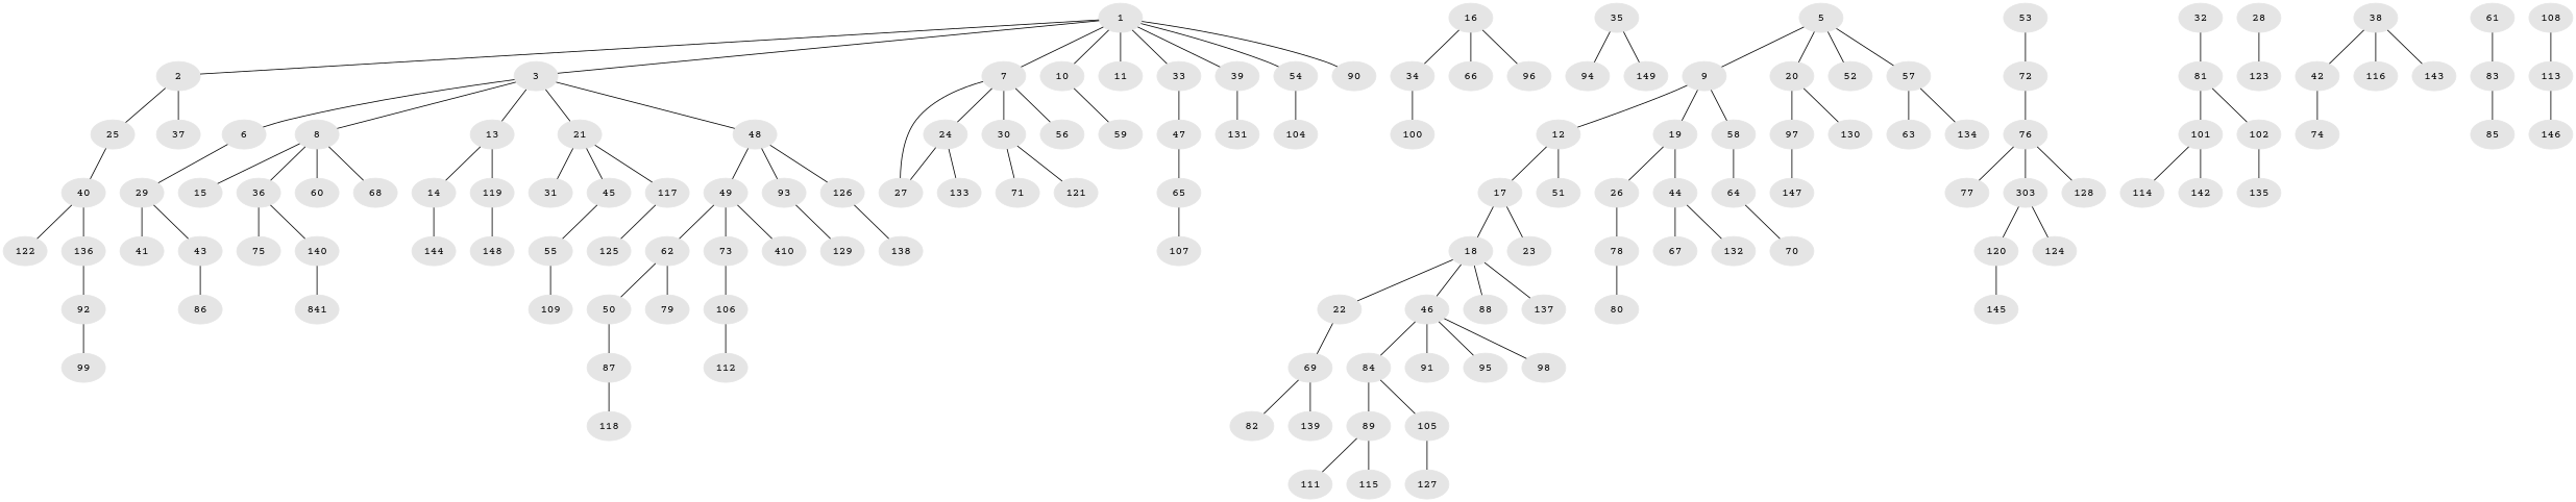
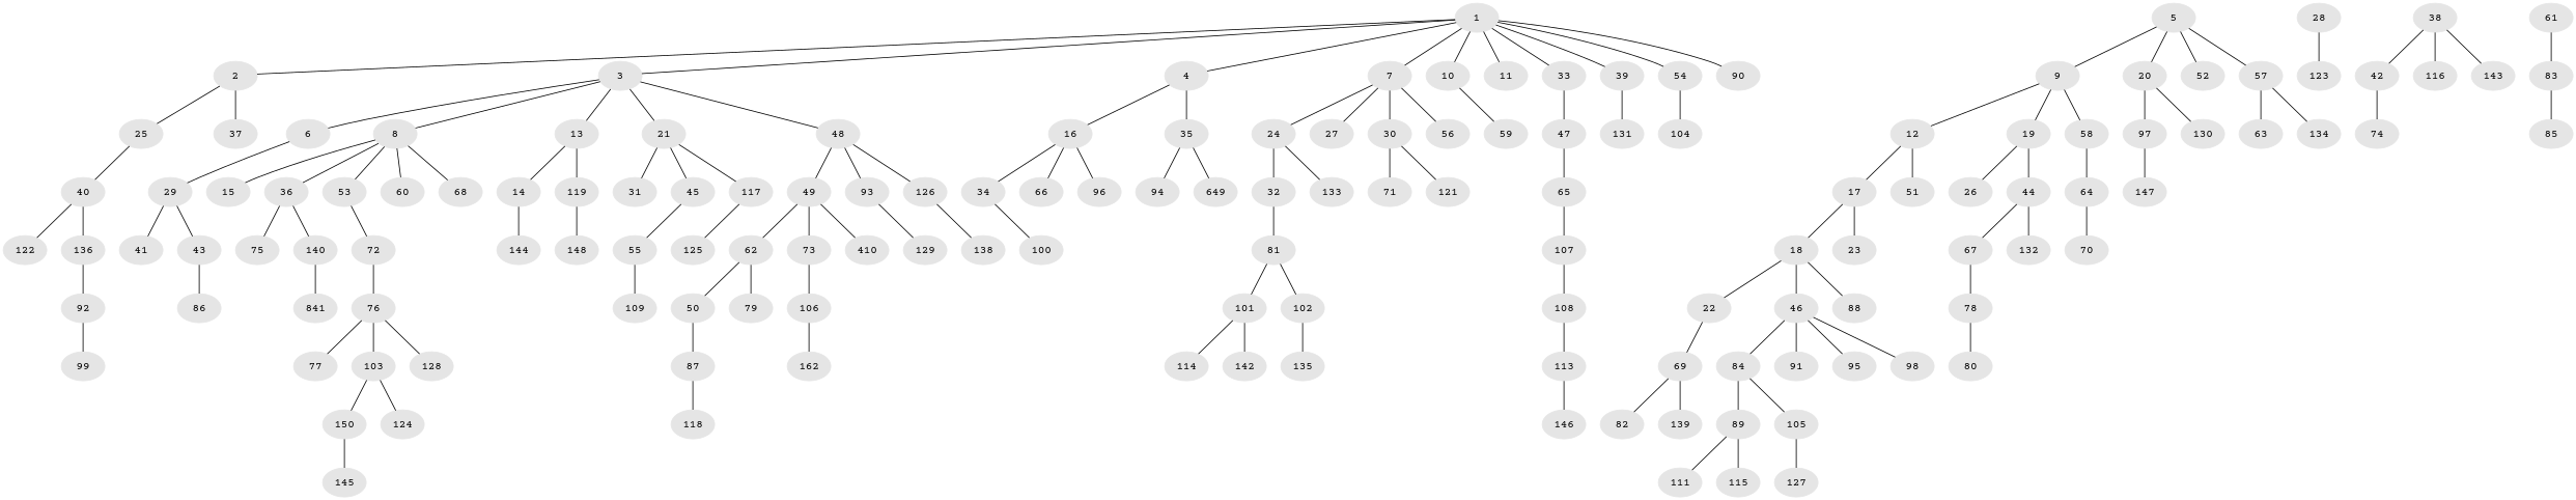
  graph {
    fontname="Courier Prime"
    node [color=gray90 fontname="Courier Prime" style=filled]
    edge [fontname="Courier Prime"]
    1
    2
    3
+   4
    7
    10
    11
    33
    39
    54
    90
    25
    37
    6
    8
    13
    21
    48
    16
    35
    24
    27
    30
    56
    59
    47
    131
    104
    40
    5
    9
    20
    52
    57
    29
    15
    36
    53
    60
    68
    14
    119
    31
    45
    117
    49
    93
    126
    34
    66
    96
    94
-   149
+   149 [label=649]
    12
    19
    58
    97
    130
    63
    134
    41
    43
    32
    133
    71
    121
    75
    140
    72
    17
    51
    26
    44
    64
    18
    23
    144
    148
    100
    22
    46
    88
-   137
    28
    123
    92
    99
    69
    84
    91
    95
    98
    67
    132
    147
    55
    125
    82
    139
    81
    38
    42
    116
    143
    122
    136
    86
    61
    83
    101
    102
    65
    n113 [label=841]
    74
    78
    109
    89
    105
    107
    62
    73
    n122 [label=410]
    129
    138
    50
    87
    79
    106
    118
    76
    70
    85
    108
    80
    77
-   103 [label=303]
+   103
    128
-   112
-   120
+   112 [label=162]
+   120 [label=150]
    124
    114
    142
    135
    111
    115
    127
    145
    113
    146
    1 -- 2
    1 -- 3
+   1 -- 4
    1 -- 7
    1 -- 10
    1 -- 11
    1 -- 33
    1 -- 39
    1 -- 54
    1 -- 90
    2 -- 25
    2 -- 37
    3 -- 6
    3 -- 8
    3 -- 13
    3 -- 21
    3 -- 48
+   4 -- 16
+   4 -- 35
    7 -- 24
    7 -- 27
    7 -- 30
    7 -- 56
    10 -- 59
    33 -- 47
    39 -- 131
    54 -- 104
    25 -- 40
    6 -- 29
    8 -- 15
    8 -- 36
+   8 -- 53
    8 -- 60
    8 -- 68
    13 -- 14
    13 -- 119
    21 -- 31
    21 -- 45
    21 -- 117
    48 -- 49
    48 -- 93
    48 -- 126
    16 -- 34
    16 -- 66
    16 -- 96
    35 -- 94
    35 -- 149
-   24 -- 27
+   24 -- 32
    24 -- 133
    30 -- 71
    30 -- 121
    47 -- 65
    40 -- 122
    40 -- 136
    5 -- 9
    5 -- 20
    5 -- 52
    5 -- 57
    9 -- 12
    9 -- 19
    9 -- 58
    20 -- 97
    20 -- 130
    57 -- 63
    57 -- 134
    29 -- 41
    29 -- 43
    36 -- 75
    36 -- 140
    53 -- 72
    14 -- 144
    119 -- 148
    45 -- 55
    117 -- 125
    49 -- 62
    49 -- 73
    49 -- n122
    93 -- 129
    126 -- 138
    34 -- 100
    12 -- 17
    12 -- 51
    19 -- 26
    19 -- 44
    58 -- 64
    97 -- 147
    43 -- 86
    32 -- 81
    140 -- n113
    72 -- 76
    17 -- 18
    17 -- 23
    44 -- 67
    44 -- 132
    64 -- 70
    18 -- 22
    18 -- 46
    18 -- 88
-   18 -- 137
    22 -- 69
    46 -- 84
    46 -- 91
    46 -- 95
    46 -- 98
    28 -- 123
    92 -- 99
    69 -- 82
    69 -- 139
    84 -- 89
    84 -- 105
-   26 -- 78
+   67 -- 78
    55 -- 109
    81 -- 101
    81 -- 102
    38 -- 42
    38 -- 116
    38 -- 143
    42 -- 74
    136 -- 92
    61 -- 83
    83 -- 85
    101 -- 114
    101 -- 142
    102 -- 135
    65 -- 107
    78 -- 80
    89 -- 111
    89 -- 115
    105 -- 127
+   107 -- 108
    62 -- 50
    62 -- 79
    73 -- 106
    50 -- 87
    87 -- 118
    106 -- 112
    76 -- 77
    76 -- 103
    76 -- 128
    108 -- 113
    103 -- 120
    103 -- 124
    120 -- 145
    113 -- 146
  }
